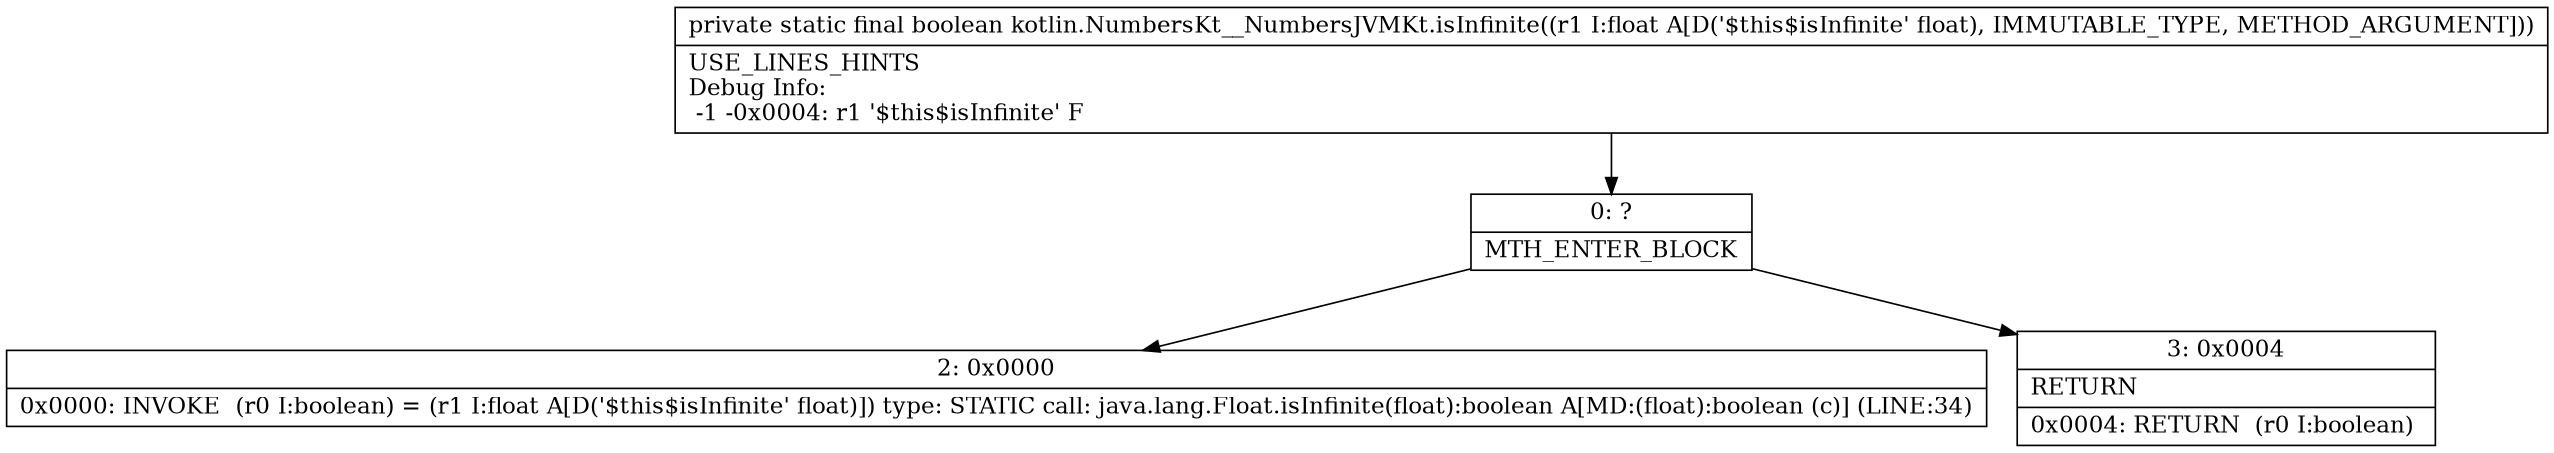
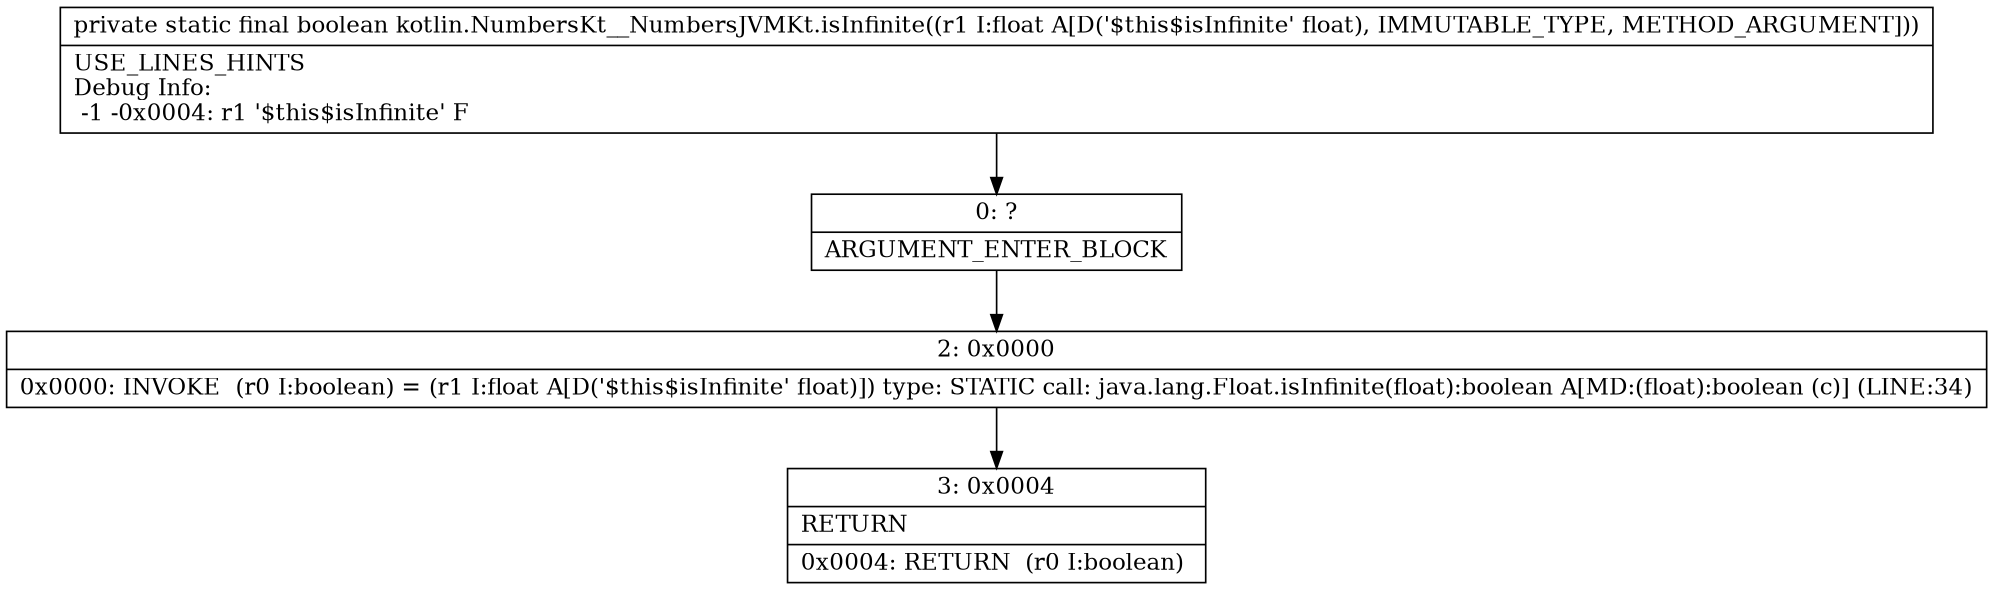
  digraph {
    node [shape=record]
-   n1 [label="{0\:\ ?|MTH_ENTER_BLOCK\l}"]
+   n1 [label="{0\:\ ?|ARGUMENT_ENTER_BLOCK\l}"]
    n2 [label="{2\:\ 0x0000|0x0000: INVOKE  (r0 I:boolean) = (r1 I:float A[D('$this$isInfinite' float)]) type: STATIC call: java.lang.Float.isInfinite(float):boolean A[MD:(float):boolean (c)] (LINE:34)\l}"]
    n3 [label="{3\:\ 0x0004|RETURN\l|0x0004: RETURN  (r0 I:boolean) \l}"]
    n4 [label="{private static final boolean kotlin.NumbersKt__NumbersJVMKt.isInfinite((r1 I:float A[D('$this$isInfinite' float), IMMUTABLE_TYPE, METHOD_ARGUMENT]))  | USE_LINES_HINTS\lDebug Info:\l  \-1 \-0x0004: r1 '$this$isInfinite' F\l}"]
    n1 -> n2
-   n1 -> n3
+   n2 -> n3
    n4 -> n1
  }
